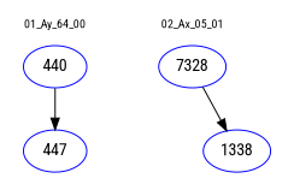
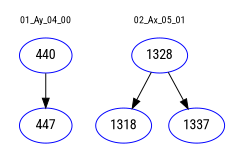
  digraph {
    fontname="Roboto Condensed"
    node [color=blue fontname="Roboto Condensed"]
    edge [color=black fontname="Roboto Condensed"]
    n1 [label=440]
    n2 [label=447]
-   n3 [label=7328]
-   n5 [label=1338]
+   n3 [label=1328]
+   n4 [label=1318]
+   n5 [label=1337]
    subgraph cluster_1 {
      color=white
      fontsize=10
-     label="01_Ay_64_00"
+     label="01_Ay_04_00"
      n1
      n2
    }
    subgraph cluster_2 {
      color=white
      fontsize=10
      label="02_Ax_05_01"
      n3
+     n4
      n5
    }
    n1 -> n2
+   n3 -> n4
    n3 -> n5
  }
